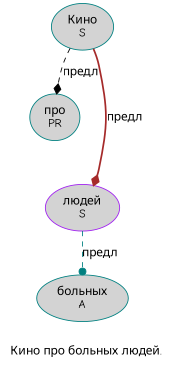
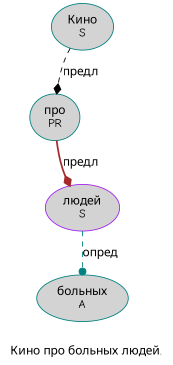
  digraph {
    fontname="Comic Neue"
    label="Кино про больных людей."
    node [color=teal fillcolor=lightgray fontname="Comic Neue" penwidth=1 shape=ellipse style=filled]
    edge [arrowhead=diamond fontname="Comic Neue" style=dashed]
    n1 [label="Кино\nS"]
    n2 [label="про\nPR"]
    n3 [color=purple label="людей\nS"]
    n4 [label="больных\nA"]
    n1 -> n2 [color=black label="предл"]
-   n1 -> n3 [color=brown label="предл" style=bold]
-   n3 -> n4 [arrowhead=dot color=teal label="предл"]
+   n2 -> n3 [color=brown label="предл" style=bold]
+   n3 -> n4 [arrowhead=dot color=teal label="опред"]
  }
